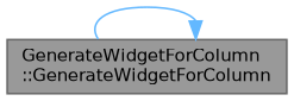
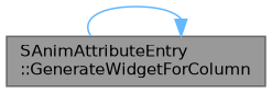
  digraph {
    rankdir=LR
-   n1 [color=gray40 fillcolor=grey60 fontcolor=black fontname=Helvetica fontsize=10 height=0.2 label="GenerateWidgetForColumn\l::GenerateWidgetForColumn" shape=box style=filled width=0.4]
+   n1 [color=gray40 fillcolor=grey60 fontcolor=black fontname=Helvetica fontsize=10 height=0.2 label="SAnimAttributeEntry\l::GenerateWidgetForColumn" shape=box style=filled width=0.4]
    n1 -> n1 [color=steelblue1 fontname=Helvetica fontsize=10 labelfontname=Helvetica labelfontsize=10 style=solid]
  }
